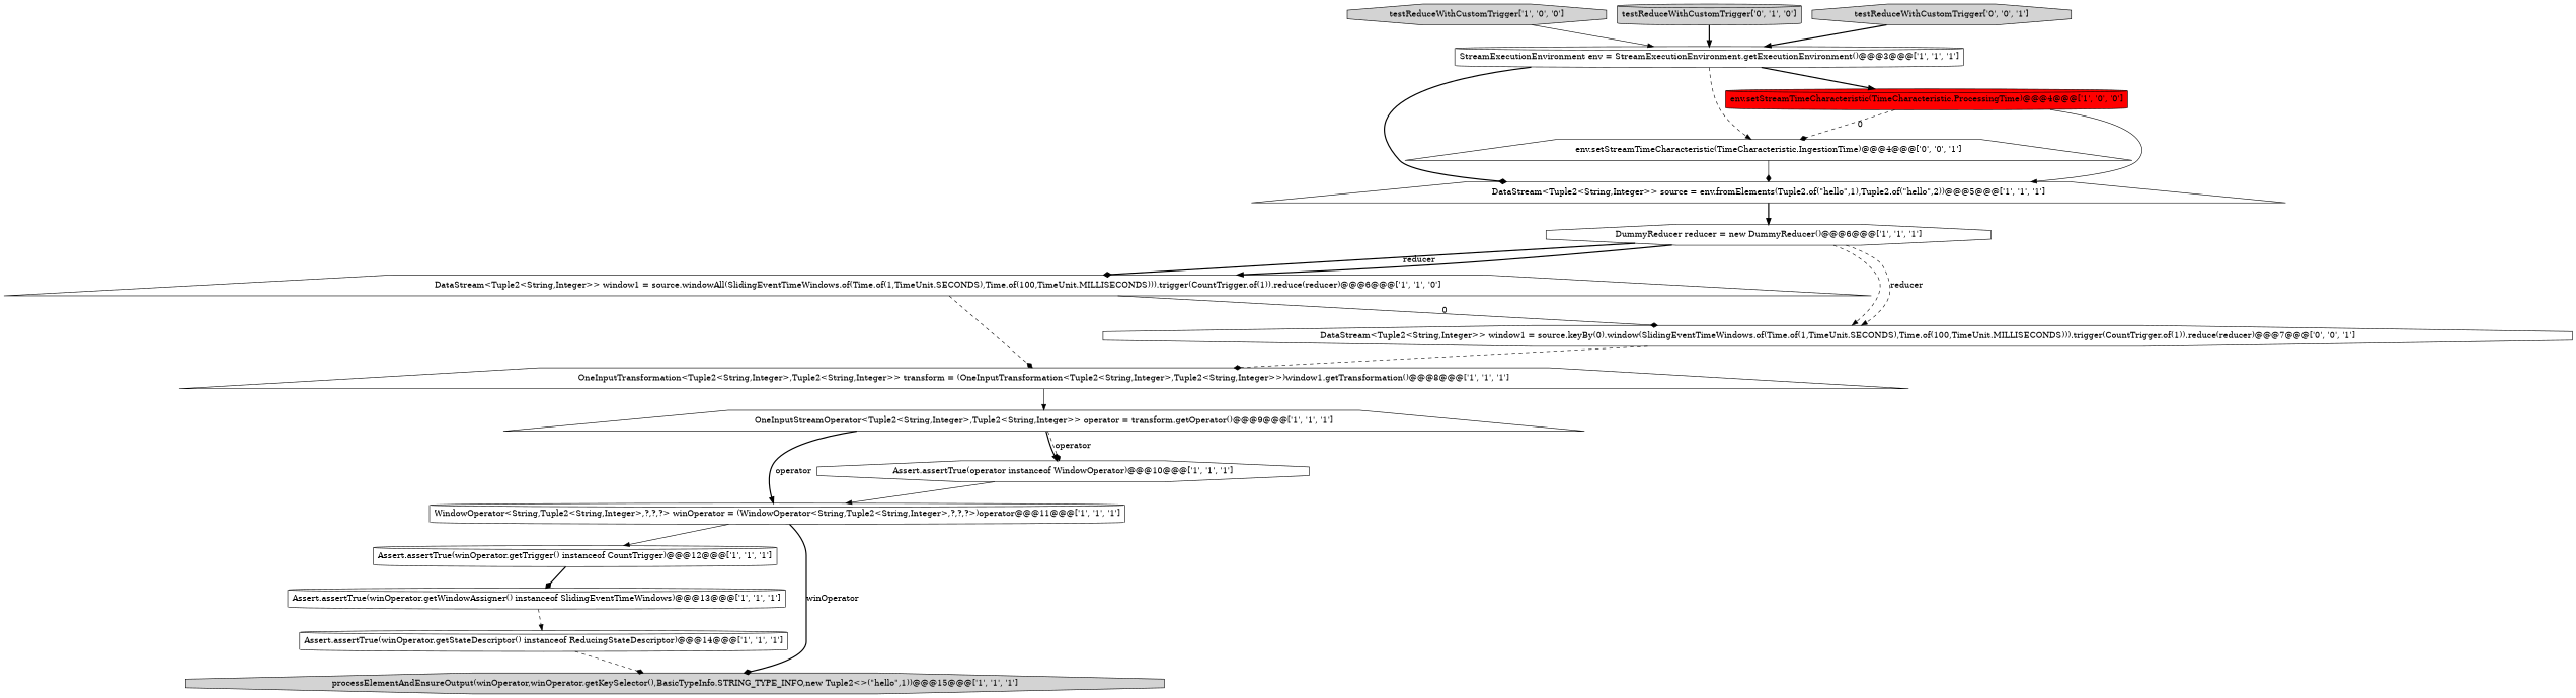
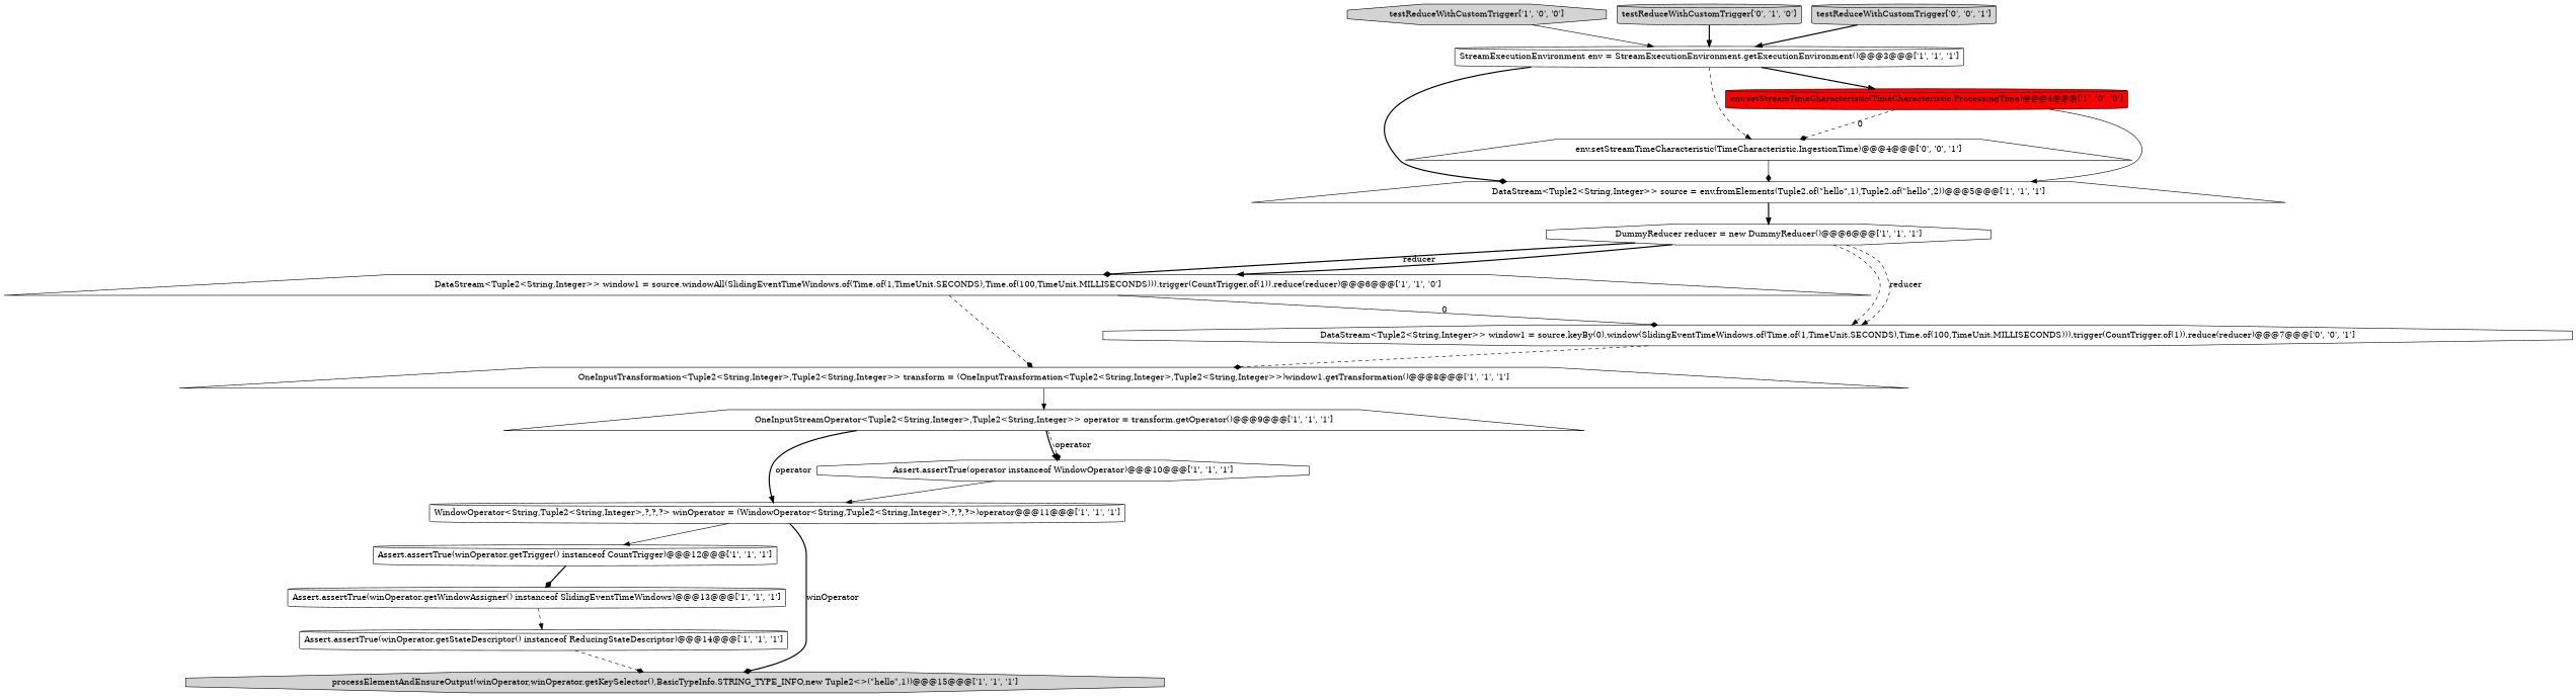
  digraph {
    node [fillcolor=white shape=cylinder style=filled]
    edge [style=bold arrowhead=normal]
    n1 [fillcolor=lightgray label="testReduceWithCustomTrigger['1', '0', '0']" shape=octagon]
    n2 [label="StreamExecutionEnvironment env = StreamExecutionEnvironment.getExecutionEnvironment()@@@3@@@['1', '1', '1']"]
    n3 [label="Assert.assertTrue(winOperator.getStateDescriptor() instanceof ReducingStateDescriptor)@@@14@@@['1', '1', '1']"]
    n4 [fillcolor=lightgray label="processElementAndEnsureOutput(winOperator,winOperator.getKeySelector(),BasicTypeInfo.STRING_TYPE_INFO,new Tuple2<>(\"hello\",1))@@@15@@@['1', '1', '1']" shape=octagon]
    n5 [label="OneInputTransformation<Tuple2<String,Integer>,Tuple2<String,Integer>> transform = (OneInputTransformation<Tuple2<String,Integer>,Tuple2<String,Integer>>)window1.getTransformation()@@@8@@@['1', '1', '1']" shape=trapezium]
    n6 [label="OneInputStreamOperator<Tuple2<String,Integer>,Tuple2<String,Integer>> operator = transform.getOperator()@@@9@@@['1', '1', '1']" shape=trapezium]
    n7 [label="Assert.assertTrue(operator instanceof WindowOperator)@@@10@@@['1', '1', '1']" shape=octagon]
    n8 [label="WindowOperator<String,Tuple2<String,Integer>,?,?,?> winOperator = (WindowOperator<String,Tuple2<String,Integer>,?,?,?>)operator@@@11@@@['1', '1', '1']"]
    n9 [label="DummyReducer reducer = new DummyReducer()@@@6@@@['1', '1', '1']" shape=octagon]
    n10 [label="DataStream<Tuple2<String,Integer>> window1 = source.windowAll(SlidingEventTimeWindows.of(Time.of(1,TimeUnit.SECONDS),Time.of(100,TimeUnit.MILLISECONDS))).trigger(CountTrigger.of(1)).reduce(reducer)@@@6@@@['1', '1', '0']" shape=trapezium]
    n11 [label="DataStream<Tuple2<String,Integer>> window1 = source.keyBy(0).window(SlidingEventTimeWindows.of(Time.of(1,TimeUnit.SECONDS),Time.of(100,TimeUnit.MILLISECONDS))).trigger(CountTrigger.of(1)).reduce(reducer)@@@7@@@['0', '0', '1']" shape=octagon]
    n12 [label="env.setStreamTimeCharacteristic(TimeCharacteristic.IngestionTime)@@@4@@@['0', '0', '1']" shape=trapezium]
    n13 [label="DataStream<Tuple2<String,Integer>> source = env.fromElements(Tuple2.of(\"hello\",1),Tuple2.of(\"hello\",2))@@@5@@@['1', '1', '1']" shape=trapezium]
    n14 [fillcolor=lightgray label="testReduceWithCustomTrigger['0', '1', '0']"]
    n15 [label="Assert.assertTrue(winOperator.getTrigger() instanceof CountTrigger)@@@12@@@['1', '1', '1']"]
    n16 [label="Assert.assertTrue(winOperator.getWindowAssigner() instanceof SlidingEventTimeWindows)@@@13@@@['1', '1', '1']"]
-   n17 [fillcolor=lightgray label="testReduceWithCustomTrigger['0', '0', '1']" shape=octagon]
+   n17 [fillcolor=lightgray label="testReduceWithCustomTrigger['0', '0', '1']"]
    n18 [fillcolor=red label="env.setStreamTimeCharacteristic(TimeCharacteristic.ProcessingTime)@@@4@@@['1', '0', '0']"]
    n1 -> n2 [style=solid]
    n2 -> n12 [style=dashed]
    n2 -> n13 [arrowhead=diamond]
    n2 -> n18
    n3 -> n4 [style=dashed arrowhead=diamond]
    n5 -> n6 [style=solid]
    n6 -> n7
    n6 -> n7 [label=operator style=dashed arrowhead=diamond]
    n6 -> n8 [label=operator]
    n7 -> n8 [style=solid]
    n8 -> n4 [label=winOperator arrowhead=diamond]
    n8 -> n15 [style=solid]
    n9 -> n10 [label=reducer arrowhead=diamond]
    n9 -> n10
    n9 -> n11 [style=dashed]
    n9 -> n11 [label=reducer style=dashed]
    n10 -> n5 [style=dashed arrowhead=diamond]
    n10 -> n11 [label=0 style=solid arrowhead=diamond]
    n11 -> n5 [style=dashed arrowhead=diamond]
    n12 -> n13 [style=solid arrowhead=diamond]
    n13 -> n9
    n14 -> n2
    n15 -> n16 [arrowhead=diamond]
    n16 -> n3 [style=dashed]
    n17 -> n2
    n18 -> n12 [label=0 style=dashed arrowhead=diamond]
    n18 -> n13 [style=solid]
  }
